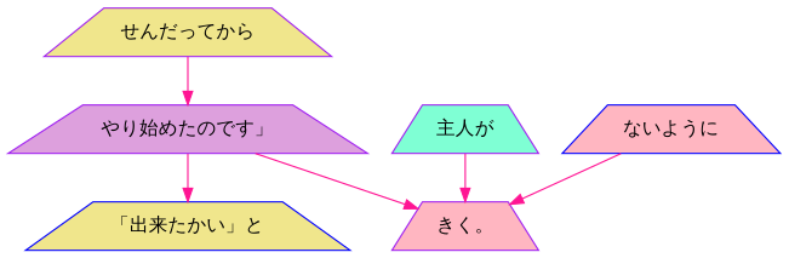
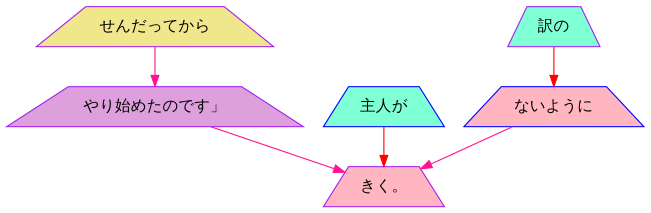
  digraph {
    node [color=purple fillcolor=khaki shape=trapezium style=filled]
    edge [color=deeppink]
    n1 [label="せんだってから"]
    n2 [fillcolor=plum label="やり始めたのです」"]
-   n3 [color=blue label="「出来たかい」と"]
    n4 [fillcolor=lightpink label="きく。"]
-   n5 [fillcolor=aquamarine label="主人が"]
+   n5 [color=blue fillcolor=aquamarine label="主人が"]
+   n6 [fillcolor=aquamarine label="訳の"]
    n7 [color=blue fillcolor=lightpink label="ないように"]
    n1 -> n2
-   n2 -> n3
    n2 -> n4
-   n5 -> n4
+   n5 -> n4 [color=red]
+   n6 -> n7 [color=red]
    n7 -> n4
  }
